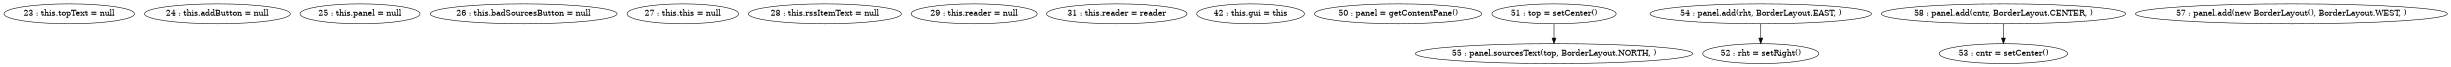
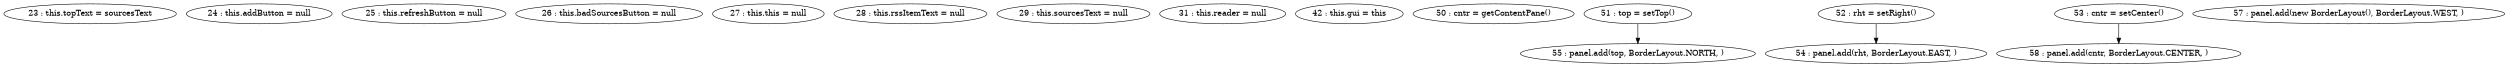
  digraph {
-   "23 : this.topText = null"
+   "23 : this.topText = null" [label="23 : this.topText = sourcesText"]
    "24 : this.addButton = null"
-   "25 : this.refreshButton = null" [label="25 : this.panel = null"]
+   "25 : this.refreshButton = null"
    "26 : this.badSourcesButton = null"
    n5 [label="27 : this.this = null"]
    "28 : this.rssItemText = null"
-   "29 : this.sourcesText = null" [label="29 : this.reader = null"]
-   "31 : this.reader = null" [label="31 : this.reader = reader"]
+   "29 : this.sourcesText = null"
+   "31 : this.reader = null"
    n9 [label="42 : this.gui = this"]
-   "50 : panel = getContentPane()"
-   "51 : top = setTop()" [label="51 : top = setCenter()"]
-   "55 : panel.add(top, BorderLayout.NORTH, )" [label="55 : panel.sourcesText(top, BorderLayout.NORTH, )"]
+   "50 : panel = getContentPane()" [label="50 : cntr = getContentPane()"]
+   "51 : top = setTop()"
+   "55 : panel.add(top, BorderLayout.NORTH, )"
    n13 [label="54 : panel.add(rht, BorderLayout.EAST, )"]
    "52 : rht = setRight()"
    "53 : cntr = setCenter()"
    "58 : panel.add(cntr, BorderLayout.CENTER, )"
    n17 [label="57 : panel.add(new BorderLayout(), BorderLayout.WEST, )"]
    "51 : top = setTop()" -> "55 : panel.add(top, BorderLayout.NORTH, )"
-   n13 -> "52 : rht = setRight()"
-   "58 : panel.add(cntr, BorderLayout.CENTER, )" -> "53 : cntr = setCenter()"
+   "52 : rht = setRight()" -> n13
+   "53 : cntr = setCenter()" -> "58 : panel.add(cntr, BorderLayout.CENTER, )"
  }
